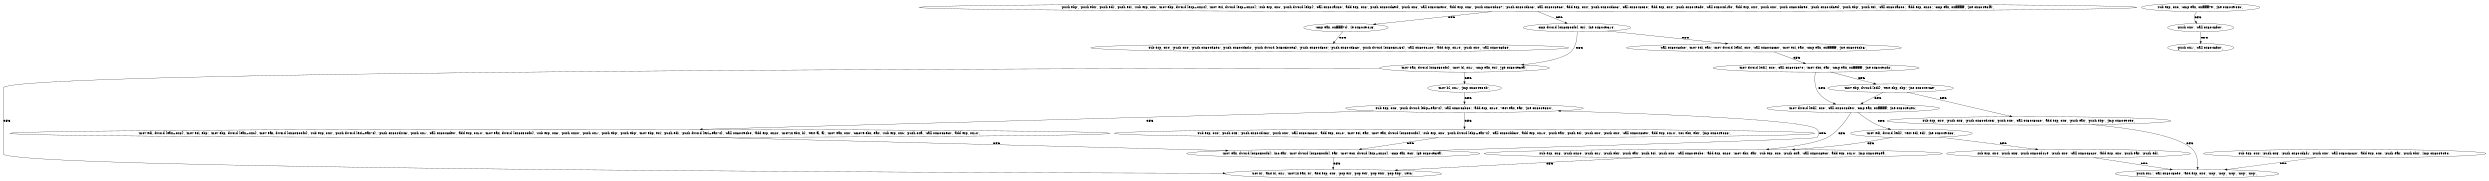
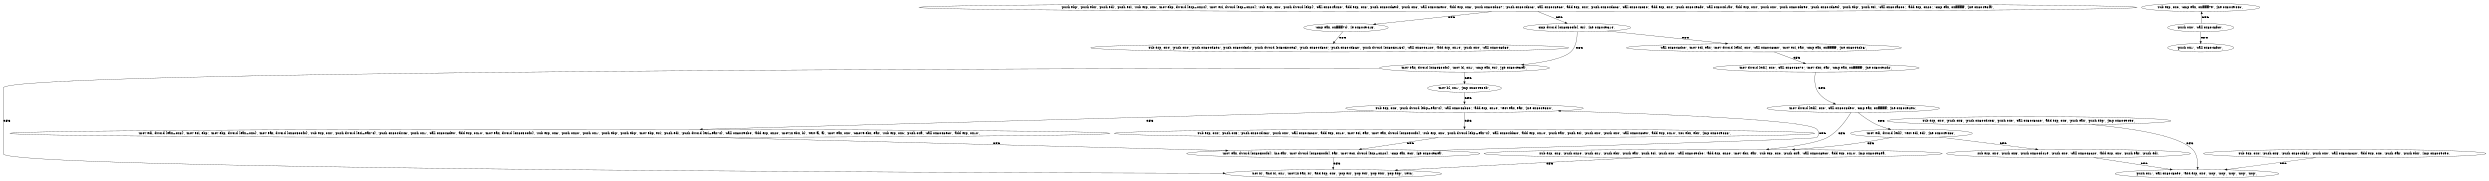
  digraph {
    n1 [label="'push ebp', 'push ebx', 'push edi', 'push esi', 'sub esp, 0xc', 'mov ebp, dword [esp+0x24]', 'mov esi, dword [esp+0x20]', 'sub esp, 0xc', 'push dword [ebp]', 'call 0x804a420', 'add esp, 0x8', 'push 0x804d69d', 'push 0x6', 'call 0x8048e00', 'add esp, 0x8', 'push 0x804d367', 'push 0x804d3c8', 'call 0x8048e60', 'add esp, 0x4', 'push 0x804d3c8', 'call 0x8048c50', 'add esp, 0x4', 'push 0x80496f0', 'call 0x804d1a0', 'add esp, 0x4', 'push 0x0', 'push 0x804d590', 'push 0x804d69d', 'push ebp', 'push esi', 'call 0x804a300', 'add esp, 0x20', 'cmp eax, 0xffffffff', 'jne 0x80493fa', "]
    n2 [label="'cmp eax, 0xffffff7d', 'je 0x8049415', "]
    n3 [label="'cmp dword [0x80500f0], esi', 'jne 0x8049314', "]
    n4 [label="'sub esp, 0x4', 'push 0x0', 'push 0x804d3e2', 'push 0x804d3d2', 'push dword [0x80500e8]', 'push 0x804d3c4', 'push 0x804d360', 'push dword [0x8050154]', 'call 0x804c120', 'add esp, 0x14', 'push 0x0', 'call 0x8048d30', "]
    n5 [label="'mov eax, dword [0x80500f0]', 'mov bl, 0x1', 'cmp eax, esi', 'jge 0x80493ea', "]
    n6 [label="'call 0x8048dc0', 'mov edi, eax', 'mov dword [eax], 0x0', 'call 0x8048c30', 'mov esi, eax', 'cmp eax, 0xffffffff', 'jne 0x80492b6', "]
    n7 [label="'sub esp, 0xc', 'cmp eax, 0xffffff7e', 'jne 0x804944c', "]
    n8 [label="'push 0x0', 'call 0x8048fc0', "]
    n9 [label="'not bl', 'and bl, 0x1', 'movzx eax, bl', 'add esp, 0xc', 'pop esi', 'pop edi', 'pop ebx', 'pop ebp', 'retn', "]
    n10 [label="'mov bl, 0x1', 'jmp 0x804939b', "]
    n11 [label="'mov dword [edi], 0x0', 'call 0x8048c70', 'mov ebx, eax', 'cmp eax, 0xffffffff', 'jne 0x80492d2', "]
    n12 [label="'push 0x1', 'call 0x8048fc0', "]
    n13 [label="'sub esp, 0xc', 'push dword [ebp+eax*4]', 'call 0x8048b80', 'add esp, 0x10', 'test eax, eax', 'jne 0x8049330', "]
    n14 [label="'mov dword [edi], 0x0', 'call 0x8048d90', 'cmp eax, 0xffffffff', 'jne 0x80492ec', "]
-   n15 [label="'mov ebp, dword [edi]', 'test ebp, ebp', 'jne 0x804946e', "]
    n16 [label="'mov edi, dword [eax+0x8]', 'mov esi, ebp', 'mov ebp, dword [eax+0xc]', 'mov eax, dword [0x80500f0]', 'sub esp, 0x4', 'push dword [esi+eax*4]', 'push 0x804d443', 'push 0x1', 'call 0x8048de0', 'add esp, 0x10', 'mov eax, dword [0x80500f0]', 'sub esp, 0x8', 'push 0x20', 'push 0x1', 'push ebp', 'push ebp', 'mov ebp, esi', 'push edi', 'push dword [esi+eax*4]', 'call 0x80494b0', 'add esp, 0x20', 'movzx ebx, bl', 'test al, al', 'mov eax, 0x0', 'cmove ebx, eax', 'sub esp, 0xc', 'push 0xa', 'call 0x8048ec0', 'add esp, 0x10', "]
    n17 [label="'sub esp, 0x4', 'push 0x5', 'push 0x804d432', 'push 0x0', 'call 0x8048c20', 'add esp, 0x10', 'mov esi, eax', 'mov eax, dword [0x80500f0]', 'sub esp, 0xc', 'push dword [ebp+eax*4]', 'call 0x804bb30', 'add esp, 0x10', 'push eax', 'push esi', 'push 0x0', 'push 0x0', 'call 0x8048ce0', 'add esp, 0x10', 'xor ebx, ebx', 'jmp 0x8049388', "]
    n18 [label="'sub esp, 0x8', 'push 0x20', 'push 0x1', 'push ebx', 'push eax', 'push esi', 'push 0x0', 'call 0x80494b0', 'add esp, 0x20', 'mov ebx, eax', 'sub esp, 0xc', 'push 0xa', 'call 0x8048ec0', 'add esp, 0x10', 'jmp 0x80493ea', "]
    n19 [label="'mov edi, dword [edi]', 'test edi, edi', 'jne 0x8049486', "]
    n20 [label="'sub esp, 0x4', 'push 0x5', 'push 0x804d405', 'push 0x0', 'call 0x8048c20', 'add esp, 0xc', 'push eax', 'push ebp', 'jmp 0x804949c', "]
    n21 [label="'sub esp, 0x4', 'push 0x5', 'push 0x804d3f1', 'push 0x0', 'call 0x8048c20', 'add esp, 0xc', 'push eax', 'push ebx', 'jmp 0x804949c', "]
    n22 [label="'push 0x1', 'call 0x8048ce0', 'add esp, 0x4', 'nop', 'nop', 'nop', 'nop', 'nop', "]
    n23 [label="'mov eax, dword [0x80500f0]', 'inc eax', 'mov dword [0x80500f0], eax', 'mov ecx, dword [esp+0x20]', 'cmp eax, ecx', 'jge 0x80493ea', "]
    n24 [label="'sub esp, 0x4', 'push 0x5', 'push 0x804d41e', 'push 0x0', 'call 0x8048c20', 'add esp, 0xc', 'push eax', 'push edi', "]
    n1 -> n2 [label=CFG]
    n1 -> n3 [label=CFG]
    n2 -> n4 [label=CFG]
    n3 -> n5 [label=CFG]
    n3 -> n6 [label=CFG]
    n5 -> n9 [label=CFG]
    n5 -> n10 [label=CFG]
    n6 -> n11 [label=CFG]
-   n7 -> n8 [label=CFG]
+   n8 -> n7 [label=CFG]
    n8 -> n12 [label=CFG]
    n10 -> n13 [label=CFG]
    n11 -> n14 [label=CFG]
-   n11 -> n15 [label=CFG]
    n13 -> n16 [label=CFG]
    n13 -> n17 [label=CFG]
    n14 -> n18 [label=CFG]
    n14 -> n19 [label=CFG]
-   n15 -> n14 [label=CFG]
-   n15 -> n20 [label=CFG]
    n16 -> n23 [label=CFG]
    n17 -> n23 [label=CFG]
    n18 -> n9 [label=CFG]
    n19 -> n18 [label=CFG]
    n19 -> n24 [label=CFG]
    n20 -> n22 [label=CFG]
    n21 -> n22 [label=CFG]
    n23 -> n9 [label=CFG]
    n23 -> n13 [label=CFG]
    n24 -> n22 [label=CFG]
  }
